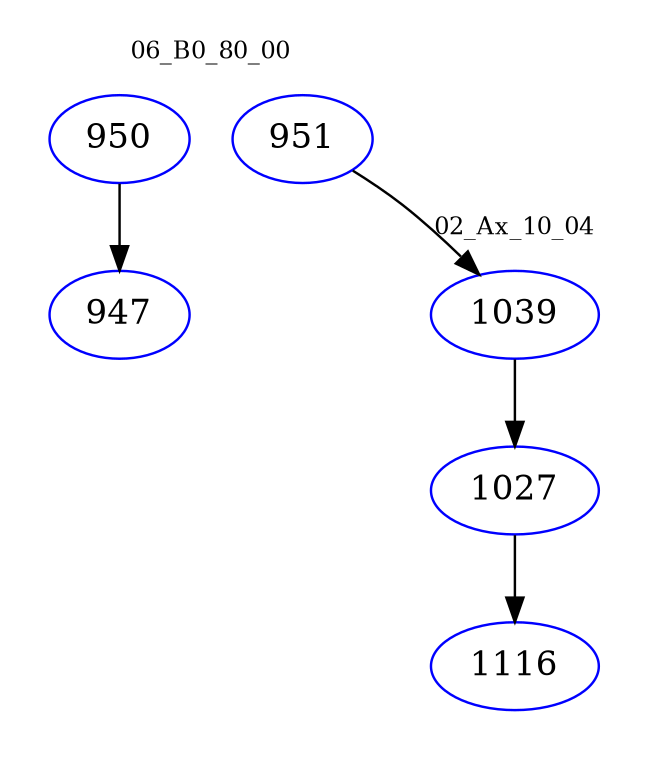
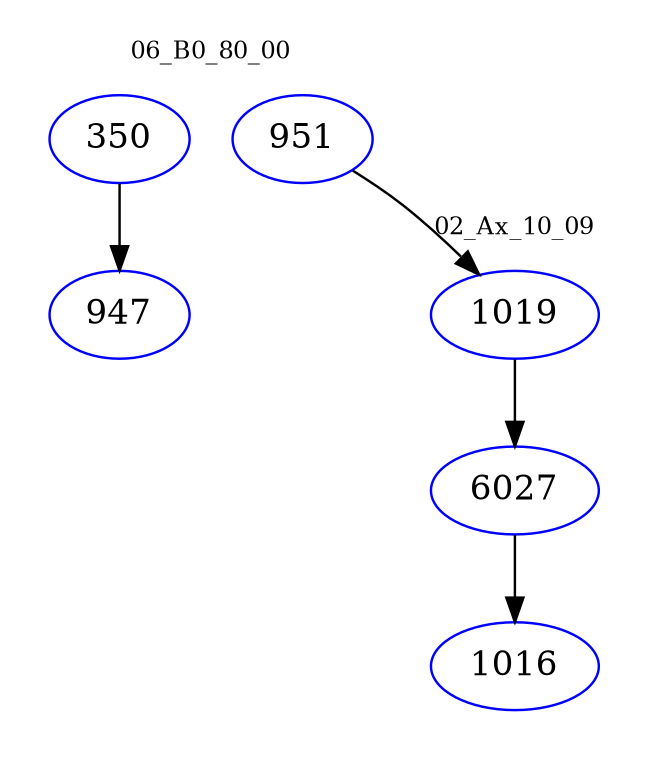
  digraph {
    node [color=blue]
    edge [color=black]
-   n1 [label=1039]
-   n2 [label=1027]
-   n3 [label=1116]
+   n1 [label=1019]
+   n2 [label=6027]
+   n3 [label=1016]
    n4 [label=951]
-   n5 [label=950]
+   n5 [label=350]
    n6 [label=947]
    subgraph cluster_1 {
      color=white
      fontsize=10
-     label="02_Ax_10_04"
+     label="02_Ax_10_09"
      n1
      n2
      n3
    }
    subgraph cluster_2 {
      color=white
      fontsize=10
      label="06_B0_80_00"
      n4
      n5
      n6
    }
    n1 -> n2
    n2 -> n3
    n4 -> n1
    n5 -> n6
  }
